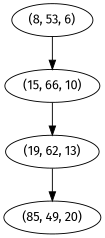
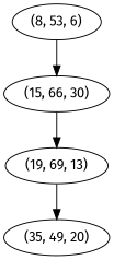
  digraph {
    fontname="Fira Sans"
    node [fontname="Fira Sans"]
    edge [fontname="Fira Sans"]
    n1 [label="(8, 53, 6)"]
-   "(15, 66, 10)"
-   "(19, 62, 13)"
-   "(35, 49, 20)" [label="(85, 49, 20)"]
+   "(15, 66, 10)" [label="(15, 66, 30)"]
+   "(19, 62, 13)" [label="(19, 69, 13)"]
+   "(35, 49, 20)"
    n1 -> "(15, 66, 10)"
    "(15, 66, 10)" -> "(19, 62, 13)"
    "(19, 62, 13)" -> "(35, 49, 20)"
  }
